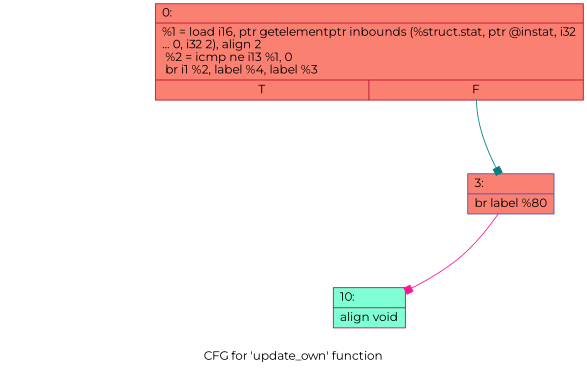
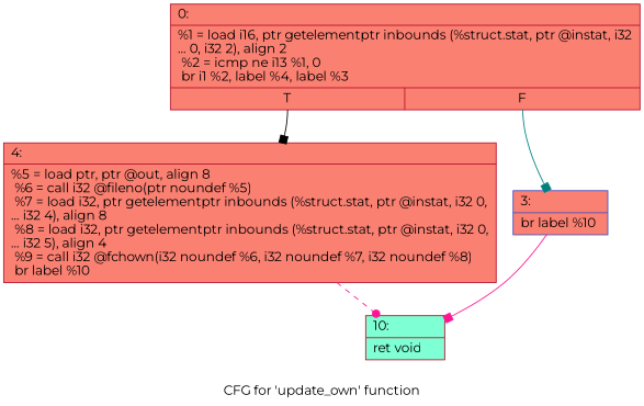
  digraph {
    fontname=Montserrat
    label="CFG for 'update_own' function"
    node [color="#b70d28ff" fillcolor=salmon fontname=Montserrat shape=record style=filled]
    edge [arrowhead=box color=deeppink fontname=Montserrat style=solid]
    n1 [label="{0:\l|  %1 = load i16, ptr getelementptr inbounds (%struct.stat, ptr @instat, i32\l... 0, i32 2), align 2\l  %2 = icmp ne i13 %1, 0\l  br i1 %2, label %4, label %3\l|{<s0>T|<s1>F}}"]
-   n3 [color="#3d50c3ff" label="{3:\l|  br label %80\l}"]
-   n4 [fillcolor=aquamarine label="{10:\l|  align void\l}"]
+   n2 [label="{4:\l|  %5 = load ptr, ptr @out, align 8\l  %6 = call i32 @fileno(ptr noundef %5)\l  %7 = load i32, ptr getelementptr inbounds (%struct.stat, ptr @instat, i32 0,\l... i32 4), align 8\l  %8 = load i32, ptr getelementptr inbounds (%struct.stat, ptr @instat, i32 0,\l... i32 5), align 4\l  %9 = call i32 @fchown(i32 noundef %6, i32 noundef %7, i32 noundef %8)\l  br label %10\l}"]
+   n3 [color="#3d50c3ff" label="{3:\l|  br label %10\l}"]
+   n4 [fillcolor=aquamarine label="{10:\l|  ret void\l}"]
+   n1 -> n2 [color=black tailport=s0]
    n1 -> n3 [color=teal tailport=s1]
+   n2 -> n4 [arrowhead=dot style=dashed]
    n3 -> n4
  }
